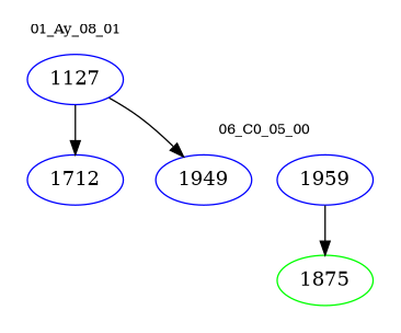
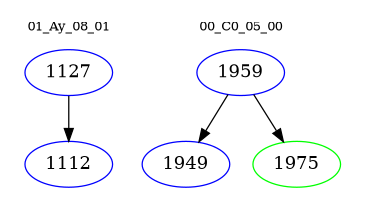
  digraph {
    node [color=blue]
    edge [color=black]
    n1 [label=1127]
-   n2 [label=1712]
+   n2 [label=1112]
    n3 [label=1959]
    n4 [label=1949]
-   n5 [color=green label=1875]
+   n5 [color=green label=1975]
    subgraph cluster_1 {
      color=white
      fontsize=10
      label="01_Ay_08_01"
      n1
      n2
    }
    subgraph cluster_2 {
      color=white
      fontsize=10
-     label="06_C0_05_00"
+     label="00_C0_05_00"
      n3
      n4
      n5
    }
    n1 -> n2
-   n1 -> n4
+   n3 -> n4
    n3 -> n5
  }
